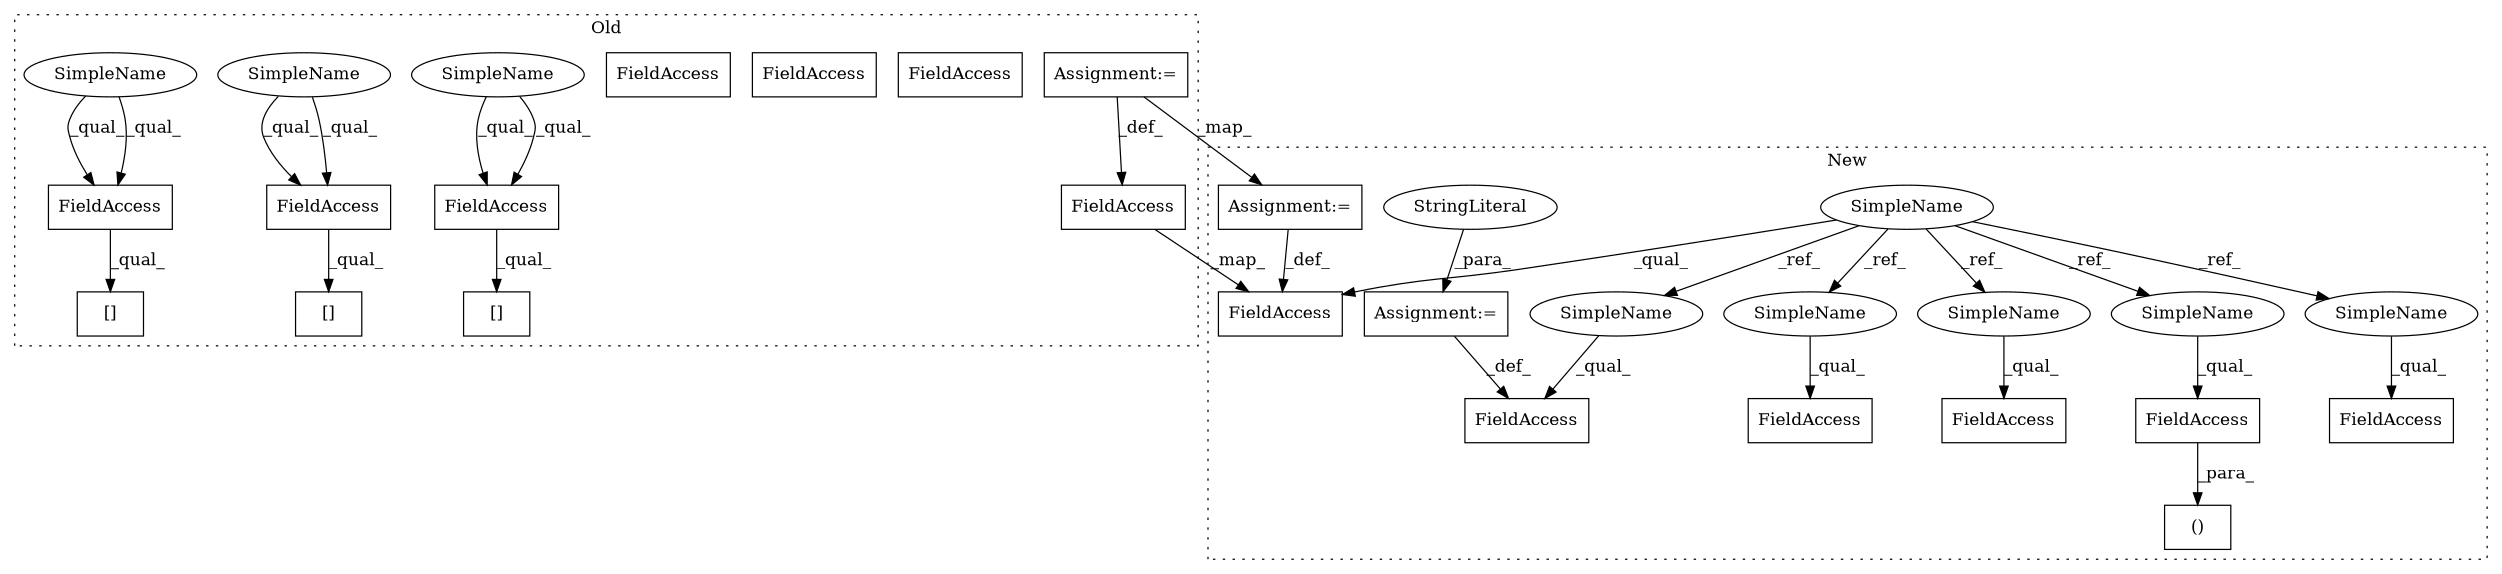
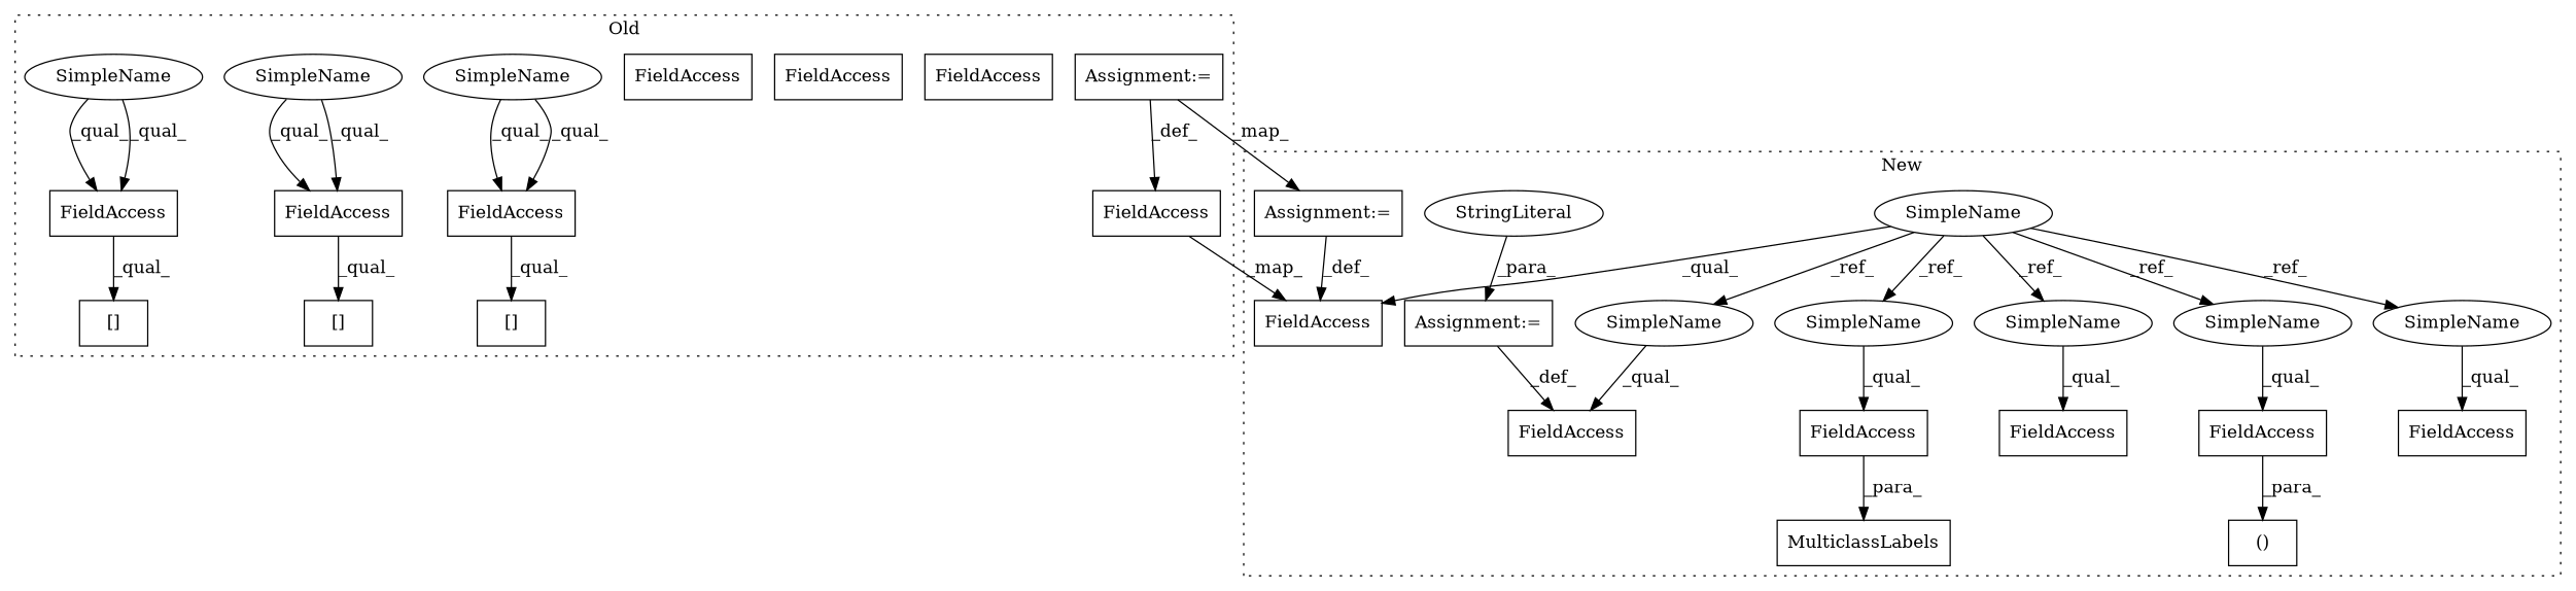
  digraph {
    node [a=22 l=4 s=1536 shape=box]
    n1 [a=2 l="16,1" label="[]" s="1351,1368"]
    n2 [a=2 l="16,1" label="[]" s="1536,1553"]
    n3 [l=15 label=FieldAccess s=1445]
    n4 [a=2 l="16,1" label="[]" s="1015,1032"]
    n5 [a=7 l=1 label="Assignment:=" s=1460]
    n6 [l=15 label=FieldAccess]
    n7 [l=15 label=FieldAccess s=1351]
    n8 [l=15 label=FieldAccess s=1015]
    n9 [a=42 label=SimpleName s=1351 shape=ellipse]
    n10 [a=42 label=SimpleName shape=ellipse]
    n11 [a=42 label=SimpleName s=1015 shape=ellipse]
    n12 [l=15 label=FieldAccess]
    n13 [l=15 label=FieldAccess s=1015]
    n14 [l=15 label=FieldAccess s=1351]
+   n15 [a=32 l="17,1" label=MulticlassLabels s="1094,1128"]
    n16 [l=17 label=FieldAccess s=1111]
    n17 [a=42 label=SimpleName s=698 shape=ellipse]
    n18 [l=15 label=FieldAccess s=930]
    n19 [a=7 l=1 label="Assignment:=" s=945]
    n20 [l=14 label=FieldAccess s=1021]
    n21 [a=106 l=44 label="()" s=991]
    n22 [l=11 label=FieldAccess s=1487]
    n23 [l=14 label=FieldAccess s=1354]
    n24 [l=14 label=FieldAccess s=1223]
    n25 [a=7 l=1 label="Assignment:=" s=1498]
    n26 [a=45 l=6 label=StringLiteral s=1499 shape=ellipse]
    n27 [a=42 label=SimpleName s=1021 shape=ellipse]
    n28 [a=42 label=SimpleName s=1487 shape=ellipse]
    n29 [a=42 label=SimpleName s=1223 shape=ellipse]
    n30 [a=42 label=SimpleName s=1111 shape=ellipse]
    n31 [a=42 label=SimpleName s=1354 shape=ellipse]
    subgraph cluster_1 {
      label=Old
      style=dotted
      n1
      n2
      n3
      n4
      n5
      n6
      n7
      n8
      n9
      n10
      n11
      n12
      n13
      n14
    }
    subgraph cluster_2 {
      label=New
      style=dotted
+     n15
      n16
      n17
      n18
      n19
      n20
      n21
      n22
      n23
      n24
      n25
      n26
      n27
      n28
      n29
      n30
      n31
    }
    n3 -> n18 [label=_map_]
    n5 -> n3 [label=_def_]
    n5 -> n19 [label=_map_]
    n9 -> n14 [label=_qual_]
    n9 -> n14 [label=_qual_]
    n10 -> n12 [label=_qual_]
    n10 -> n12 [label=_qual_]
    n11 -> n13 [label=_qual_]
    n11 -> n13 [label=_qual_]
    n12 -> n2 [label=_qual_]
    n13 -> n4 [label=_qual_]
    n14 -> n1 [label=_qual_]
+   n16 -> n15 [label=_para_]
    n17 -> n18 [label=_qual_]
    n17 -> n27 [label=_ref_]
    n17 -> n28 [label=_ref_]
    n17 -> n29 [label=_ref_]
    n17 -> n30 [label=_ref_]
    n17 -> n31 [label=_ref_]
    n19 -> n18 [label=_def_]
    n20 -> n21 [label=_para_]
    n25 -> n22 [label=_def_]
    n26 -> n25 [label=_para_]
    n27 -> n20 [label=_qual_]
    n28 -> n22 [label=_qual_]
    n29 -> n24 [label=_qual_]
    n30 -> n16 [label=_qual_]
    n31 -> n23 [label=_qual_]
  }
